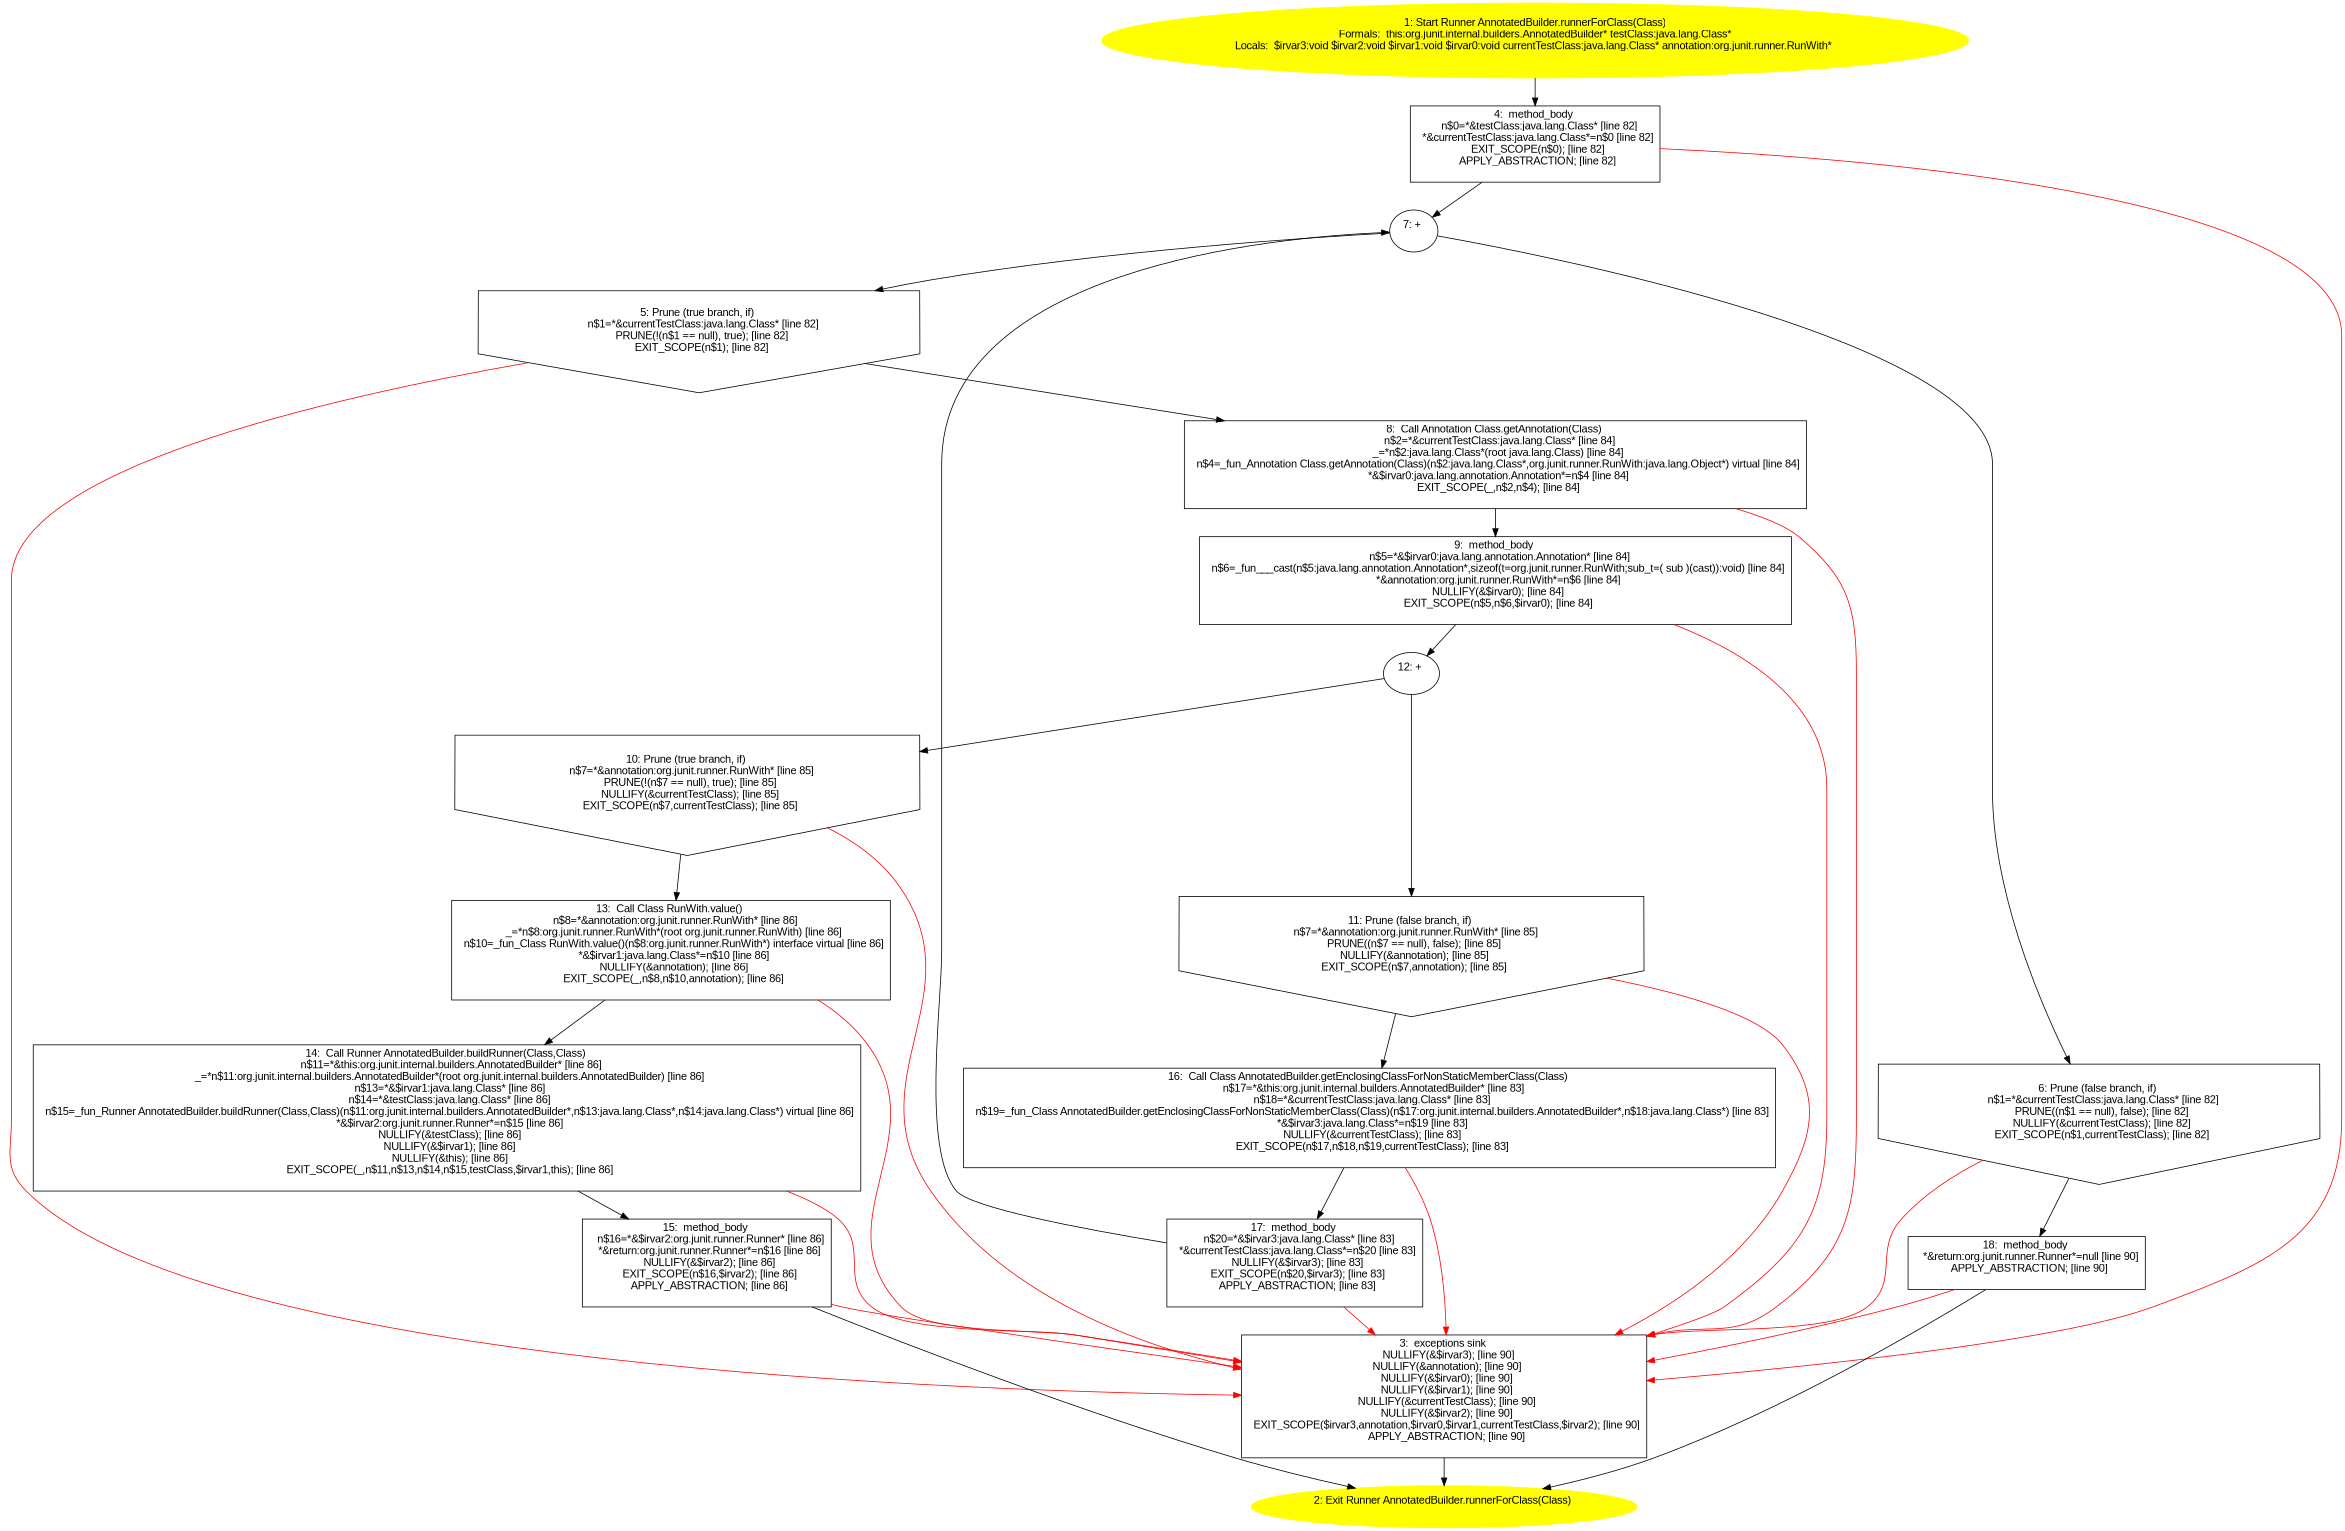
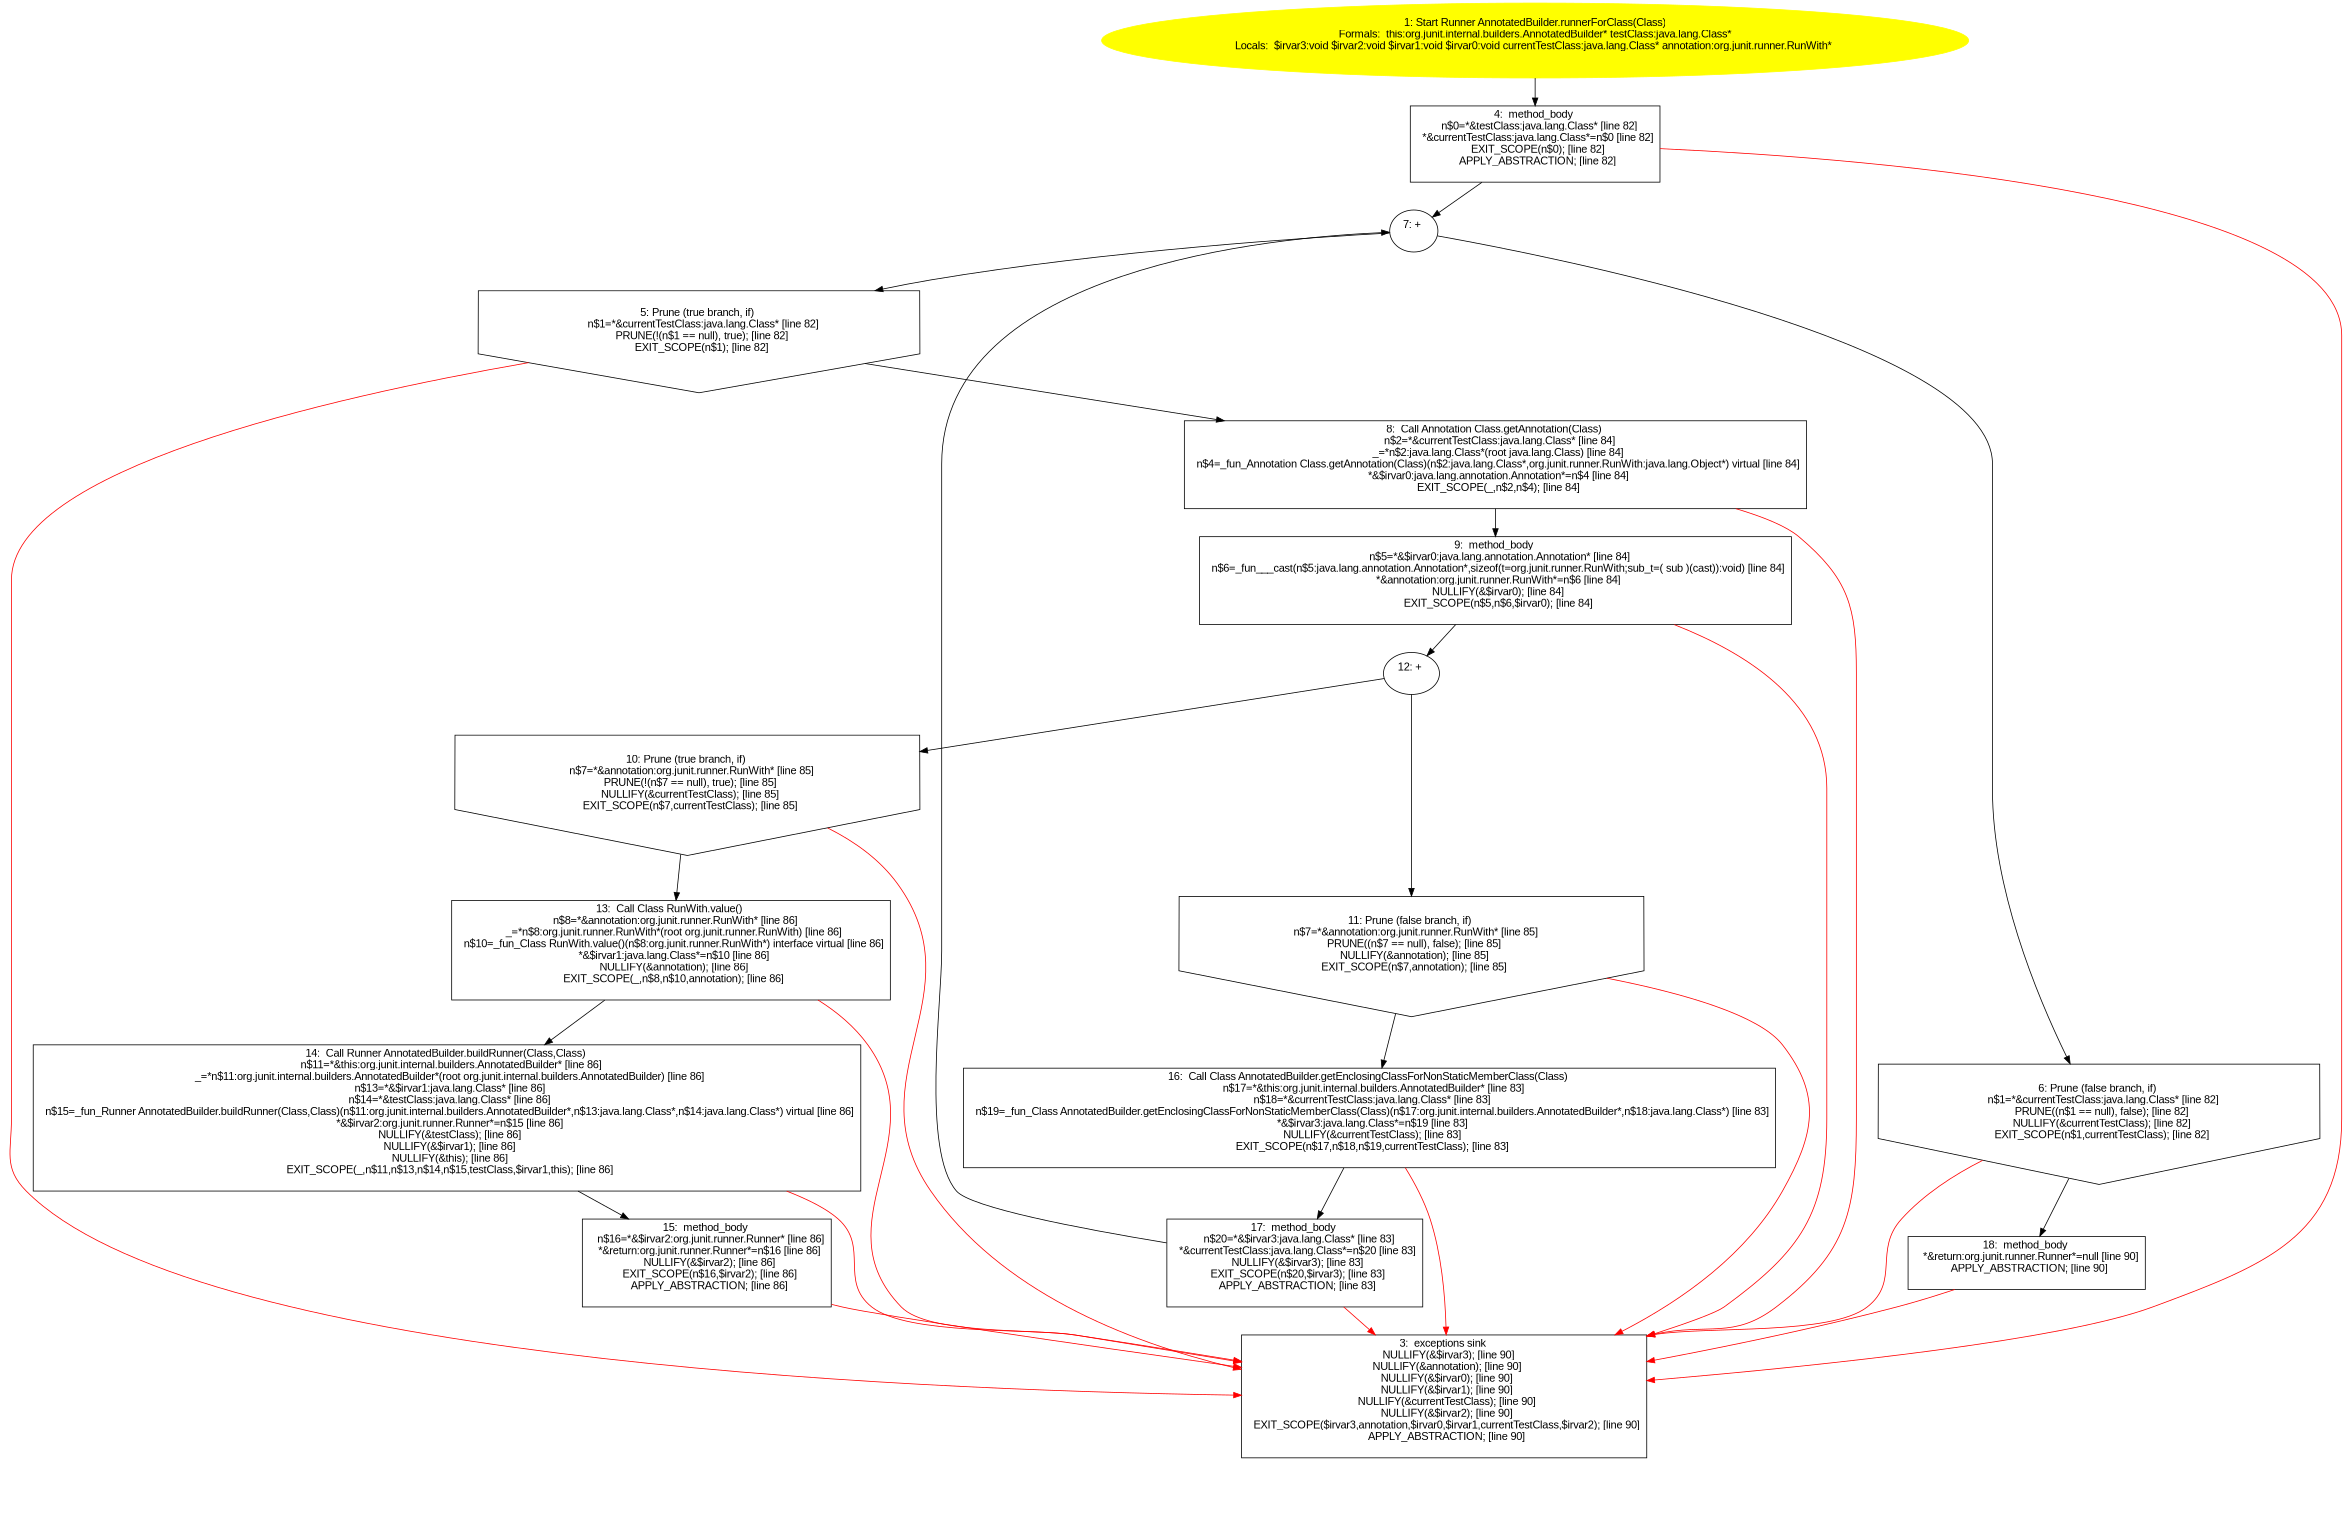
  digraph {
    fontname="Liberation Sans"
    node [fontname="Liberation Sans" shape=box]
    edge [fontname="Liberation Sans"]
    n1 [color=yellow label="1: Start Runner AnnotatedBuilder.runnerForClass(Class)\nFormals:  this:org.junit.internal.builders.AnnotatedBuilder* testClass:java.lang.Class*\nLocals:  $irvar3:void $irvar2:void $irvar1:void $irvar0:void currentTestClass:java.lang.Class* annotation:org.junit.runner.RunWith* \n  " style=filled shape=""]
    n2 [label="4:  method_body \n   n$0=*&testClass:java.lang.Class* [line 82]\n  *&currentTestClass:java.lang.Class*=n$0 [line 82]\n  EXIT_SCOPE(n$0); [line 82]\n  APPLY_ABSTRACTION; [line 82]\n "]
    n3 [label="3:  exceptions sink \n   NULLIFY(&$irvar3); [line 90]\n  NULLIFY(&annotation); [line 90]\n  NULLIFY(&$irvar0); [line 90]\n  NULLIFY(&$irvar1); [line 90]\n  NULLIFY(&currentTestClass); [line 90]\n  NULLIFY(&$irvar2); [line 90]\n  EXIT_SCOPE($irvar3,annotation,$irvar0,$irvar1,currentTestClass,$irvar2); [line 90]\n  APPLY_ABSTRACTION; [line 90]\n "]
    n4 [label="7: + \n  " shape=""]
-   n5 [color=yellow label="2: Exit Runner AnnotatedBuilder.runnerForClass(Class) \n  " style=filled shape=""]
    n6 [label="5: Prune (true branch, if) \n   n$1=*&currentTestClass:java.lang.Class* [line 82]\n  PRUNE(!(n$1 == null), true); [line 82]\n  EXIT_SCOPE(n$1); [line 82]\n " shape=invhouse]
    n7 [label="6: Prune (false branch, if) \n   n$1=*&currentTestClass:java.lang.Class* [line 82]\n  PRUNE((n$1 == null), false); [line 82]\n  NULLIFY(&currentTestClass); [line 82]\n  EXIT_SCOPE(n$1,currentTestClass); [line 82]\n " shape=invhouse]
    n8 [label="8:  Call Annotation Class.getAnnotation(Class) \n   n$2=*&currentTestClass:java.lang.Class* [line 84]\n  _=*n$2:java.lang.Class*(root java.lang.Class) [line 84]\n  n$4=_fun_Annotation Class.getAnnotation(Class)(n$2:java.lang.Class*,org.junit.runner.RunWith:java.lang.Object*) virtual [line 84]\n  *&$irvar0:java.lang.annotation.Annotation*=n$4 [line 84]\n  EXIT_SCOPE(_,n$2,n$4); [line 84]\n "]
    n9 [label="9:  method_body \n   n$5=*&$irvar0:java.lang.annotation.Annotation* [line 84]\n  n$6=_fun___cast(n$5:java.lang.annotation.Annotation*,sizeof(t=org.junit.runner.RunWith;sub_t=( sub )(cast)):void) [line 84]\n  *&annotation:org.junit.runner.RunWith*=n$6 [line 84]\n  NULLIFY(&$irvar0); [line 84]\n  EXIT_SCOPE(n$5,n$6,$irvar0); [line 84]\n "]
    n10 [label="18:  method_body \n   *&return:org.junit.runner.Runner*=null [line 90]\n  APPLY_ABSTRACTION; [line 90]\n "]
    n11 [label="12: + \n  " shape=""]
    n12 [label="10: Prune (true branch, if) \n   n$7=*&annotation:org.junit.runner.RunWith* [line 85]\n  PRUNE(!(n$7 == null), true); [line 85]\n  NULLIFY(&currentTestClass); [line 85]\n  EXIT_SCOPE(n$7,currentTestClass); [line 85]\n " shape=invhouse]
    n13 [label="11: Prune (false branch, if) \n   n$7=*&annotation:org.junit.runner.RunWith* [line 85]\n  PRUNE((n$7 == null), false); [line 85]\n  NULLIFY(&annotation); [line 85]\n  EXIT_SCOPE(n$7,annotation); [line 85]\n " shape=invhouse]
    n14 [label="13:  Call Class RunWith.value() \n   n$8=*&annotation:org.junit.runner.RunWith* [line 86]\n  _=*n$8:org.junit.runner.RunWith*(root org.junit.runner.RunWith) [line 86]\n  n$10=_fun_Class RunWith.value()(n$8:org.junit.runner.RunWith*) interface virtual [line 86]\n  *&$irvar1:java.lang.Class*=n$10 [line 86]\n  NULLIFY(&annotation); [line 86]\n  EXIT_SCOPE(_,n$8,n$10,annotation); [line 86]\n "]
    n15 [label="14:  Call Runner AnnotatedBuilder.buildRunner(Class,Class) \n   n$11=*&this:org.junit.internal.builders.AnnotatedBuilder* [line 86]\n  _=*n$11:org.junit.internal.builders.AnnotatedBuilder*(root org.junit.internal.builders.AnnotatedBuilder) [line 86]\n  n$13=*&$irvar1:java.lang.Class* [line 86]\n  n$14=*&testClass:java.lang.Class* [line 86]\n  n$15=_fun_Runner AnnotatedBuilder.buildRunner(Class,Class)(n$11:org.junit.internal.builders.AnnotatedBuilder*,n$13:java.lang.Class*,n$14:java.lang.Class*) virtual [line 86]\n  *&$irvar2:org.junit.runner.Runner*=n$15 [line 86]\n  NULLIFY(&testClass); [line 86]\n  NULLIFY(&$irvar1); [line 86]\n  NULLIFY(&this); [line 86]\n  EXIT_SCOPE(_,n$11,n$13,n$14,n$15,testClass,$irvar1,this); [line 86]\n "]
    n16 [label="16:  Call Class AnnotatedBuilder.getEnclosingClassForNonStaticMemberClass(Class) \n   n$17=*&this:org.junit.internal.builders.AnnotatedBuilder* [line 83]\n  n$18=*&currentTestClass:java.lang.Class* [line 83]\n  n$19=_fun_Class AnnotatedBuilder.getEnclosingClassForNonStaticMemberClass(Class)(n$17:org.junit.internal.builders.AnnotatedBuilder*,n$18:java.lang.Class*) [line 83]\n  *&$irvar3:java.lang.Class*=n$19 [line 83]\n  NULLIFY(&currentTestClass); [line 83]\n  EXIT_SCOPE(n$17,n$18,n$19,currentTestClass); [line 83]\n "]
    n17 [label="17:  method_body \n   n$20=*&$irvar3:java.lang.Class* [line 83]\n  *&currentTestClass:java.lang.Class*=n$20 [line 83]\n  NULLIFY(&$irvar3); [line 83]\n  EXIT_SCOPE(n$20,$irvar3); [line 83]\n  APPLY_ABSTRACTION; [line 83]\n "]
    n18 [label="15:  method_body \n   n$16=*&$irvar2:org.junit.runner.Runner* [line 86]\n  *&return:org.junit.runner.Runner*=n$16 [line 86]\n  NULLIFY(&$irvar2); [line 86]\n  EXIT_SCOPE(n$16,$irvar2); [line 86]\n  APPLY_ABSTRACTION; [line 86]\n "]
    n1 -> n2
    n2 -> n3 [color=red]
    n2 -> n4
-   n3 -> n5
    n4 -> n6
    n4 -> n7
    n6 -> n3 [color=red]
    n6 -> n8
    n7 -> n3 [color=red]
    n7 -> n10
    n8 -> n3 [color=red]
    n8 -> n9
    n9 -> n3 [color=red]
    n9 -> n11
    n10 -> n3 [color=red]
-   n10 -> n5
    n11 -> n12
    n11 -> n13
    n12 -> n3 [color=red]
    n12 -> n14
    n13 -> n3 [color=red]
    n13 -> n16
    n14 -> n3 [color=red]
    n14 -> n15
    n15 -> n3 [color=red]
    n15 -> n18
    n16 -> n3 [color=red]
    n16 -> n17
    n17 -> n3 [color=red]
    n17 -> n4
    n18 -> n3 [color=red]
-   n18 -> n5
  }
